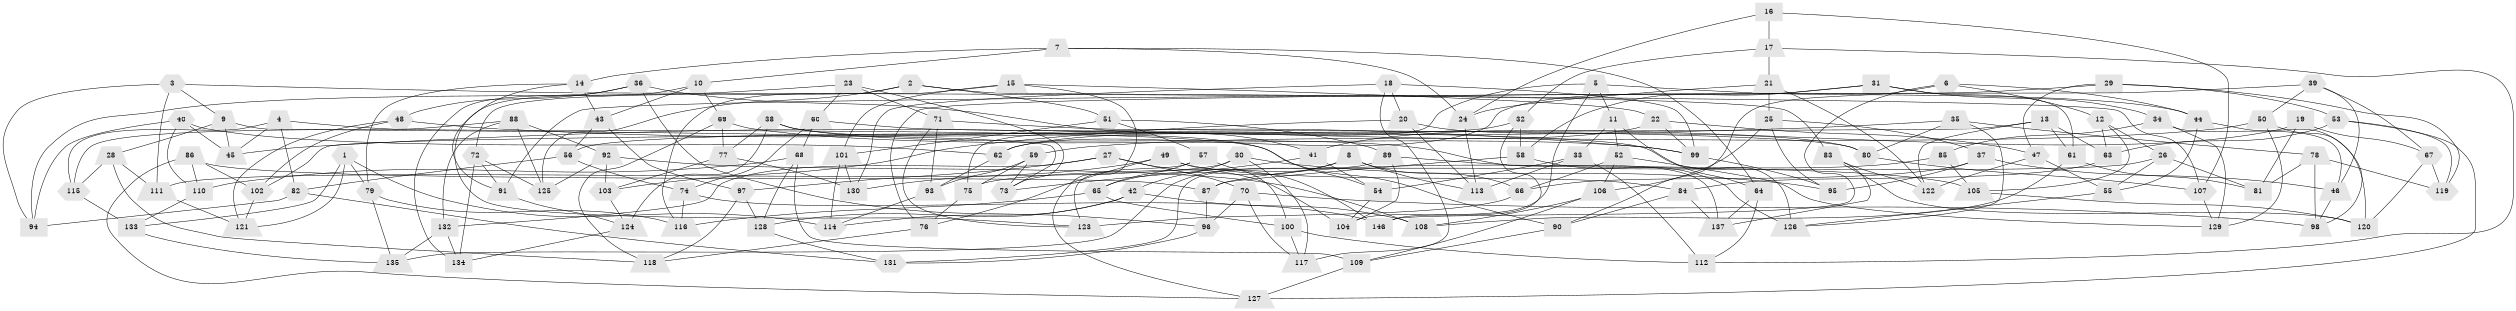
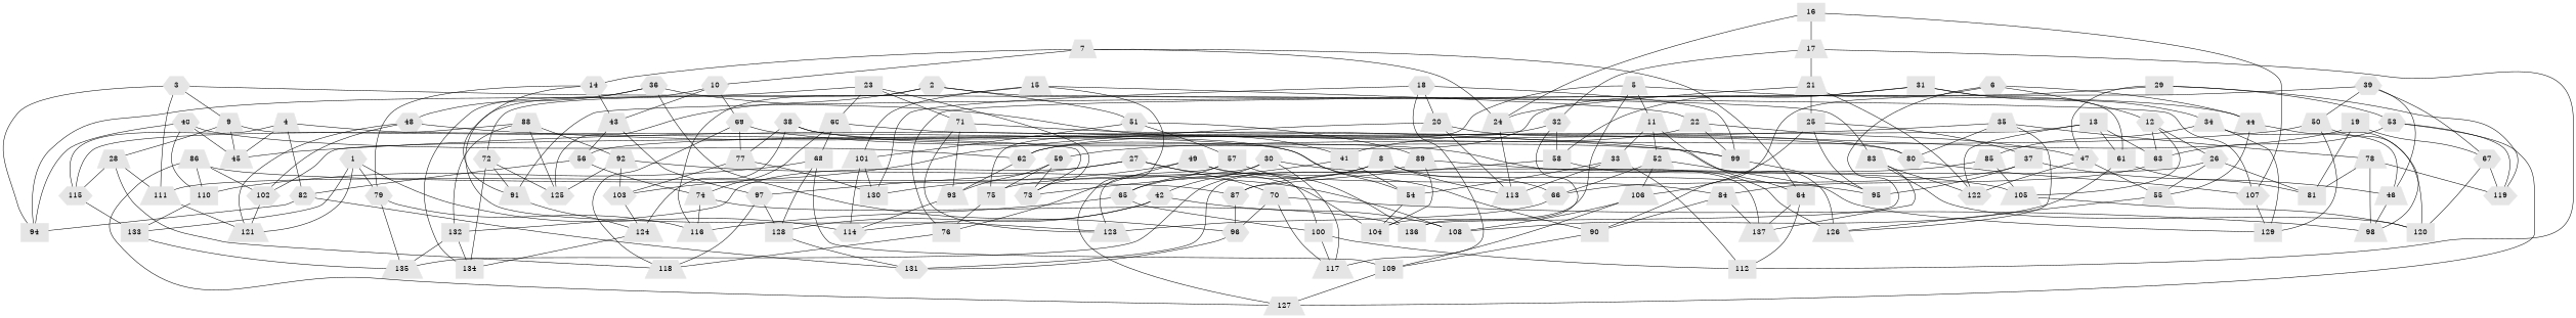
  graph {
    node [color=gray90 shape=trapezium style=filled]
    1 [shape=hexagon]
    79 [shape=hexagon]
    114 [shape=hexagon]
    121
    133 [shape=box]
    135
    116
    2 [shape=hexagon]
    51 [shape=hexagon]
    72 [shape=hexagon]
    83
    125 [shape=hexagon]
    101
    57 [shape=box]
    89
    91
    134 [shape=box]
    122 [shape=hexagon]
    137
    120 [shape=box]
    3 [shape=hexagon]
    9
    94 [shape=box]
    107 [shape=hexagon]
    111
    45
    28
    73 [shape=hexagon]
    129 [shape=box]
    4
    82 [shape=hexagon]
    90 [shape=box]
    115 [shape=hexagon]
    131 [shape=hexagon]
    109 [shape=box]
    5
    11
    44
    75 [shape=box]
    104 [shape=box]
    64 [shape=box]
    33
    52
    55
    76 [shape=box]
    6 [shape=hexagon]
    12 [shape=hexagon]
-   136 [shape=box label=146]
+   136 [shape=box]
    26 [shape=hexagon]
    63 [shape=box]
    105
    10 [shape=hexagon]
    7
    14 [shape=hexagon]
    24
    43
    69 [shape=hexagon]
    123
    113
    112 [shape=box]
    65 [shape=hexagon]
    8
    66 [shape=hexagon]
    100 [shape=box]
    118
    97 [shape=hexagon]
    56 [shape=hexagon]
    99 [shape=box]
    77
    54 [shape=box]
    106
    81 [shape=box]
    84
    13 [shape=box]
    61 [shape=box]
    102 [shape=hexagon]
    108
    124
    15
    22
    127
    47 [shape=hexagon]
    62 [shape=hexagon]
    130 [shape=box]
    16 [shape=box]
    17
    21
    32 [shape=hexagon]
    19 [shape=box]
    41 [shape=box]
    67 [shape=hexagon]
    25 [shape=box]
    58 [shape=box]
    18 [shape=hexagon]
    20
    117
    80 [shape=hexagon]
    103 [shape=hexagon]
    95 [shape=box]
    119 [shape=hexagon]
    37 [shape=box]
    93
    23 [shape=box]
    60
    71
    126
    74
    68 [shape=box]
    46
    27 [shape=hexagon]
    70
    132 [shape=box]
    96 [shape=hexagon]
    98
    128 [shape=box]
    29 [shape=box]
    53 [shape=hexagon]
    30 [shape=hexagon]
    42 [shape=hexagon]
    31 [shape=box]
    34
    85
    87 [shape=hexagon]
    35
    78
    36 [shape=hexagon]
    48 [shape=hexagon]
    38 [shape=hexagon]
    39 [shape=hexagon]
    50
    59 [shape=hexagon]
    40 [shape=hexagon]
    110 [shape=box]
    49
    86
    88
    92
    1 -- 79
    1 -- 114
    1 -- 121
    1 -- 133
    79 -- 135
    79 -- 116
    133 -- 135
    2 -- 51
    2 -- 72
    2 -- 83
    2 -- 125
    51 -- 101
    51 -- 57
    51 -- 89
    72 -- 125
    72 -- 91
    72 -- 134
    83 -- 122
    83 -- 137
    83 -- 120
    101 -- 114
    101 -- 130
    57 -- 136
    57 -- 123
    57 -- 65
    89 -- 131
    89 -- 104
    89 -- 105
    91 -- 124
    3 -- 9
    3 -- 94
    3 -- 107
    3 -- 111
    9 -- 45
    9 -- 28
    9 -- 73
    107 -- 129
    111 -- 121
    28 -- 111
    28 -- 115
    28 -- 118
    4 -- 45
    4 -- 82
    4 -- 90
    4 -- 115
    82 -- 94
    82 -- 131
    90 -- 109
    115 -- 133
    109 -- 127
    5 -- 11
    5 -- 44
    5 -- 75
    5 -- 104
    11 -- 64
    11 -- 33
    11 -- 52
    44 -- 120
    44 -- 55
    75 -- 76
    64 -- 137
    64 -- 112
    33 -- 113
    33 -- 112
    33 -- 54
    52 -- 129
    52 -- 66
    52 -- 106
    55 -- 126
    76 -- 118
    6 -- 90
    6 -- 44
    6 -- 12
    6 -- 136
    12 -- 26
    12 -- 63
    12 -- 105
    26 -- 75
    26 -- 55
    26 -- 81
    63 -- 84
    105 -- 120
    10 -- 43
    10 -- 69
    10 -- 123
    7 -- 64
    7 -- 10
    7 -- 14
    7 -- 24
    14 -- 79
    14 -- 91
    14 -- 43
    24 -- 113
    43 -- 97
    43 -- 56
    69 -- 118
    69 -- 99
    69 -- 77
    65 -- 116
    65 -- 100
    8 -- 135
    8 -- 113
    8 -- 65
    8 -- 66
    66 -- 123
    100 -- 112
    100 -- 117
    97 -- 118
    97 -- 128
    56 -- 82
    56 -- 74
    99 -- 95
    77 -- 130
    77 -- 103
    54 -- 104
    106 -- 109
    106 -- 108
    84 -- 137
    84 -- 90
    13 -- 122
    13 -- 63
    13 -- 61
    13 -- 102
    61 -- 81
    61 -- 108
    102 -- 121
    124 -- 134
    15 -- 116
    15 -- 101
    15 -- 22
    15 -- 127
    22 -- 99
    22 -- 47
    22 -- 62
    47 -- 122
    47 -- 55
    62 -- 93
    16 -- 107
    16 -- 24
    16 -- 17
    17 -- 112
    17 -- 21
    17 -- 32
    21 -- 122
    21 -- 24
    21 -- 25
    32 -- 136
    32 -- 56
    32 -- 58
    19 -- 81
    19 -- 41
    19 -- 67
    41 -- 73
    41 -- 54
    67 -- 120
    67 -- 119
    25 -- 106
    25 -- 95
    25 -- 37
    58 -- 126
    58 -- 87
    18 -- 99
    18 -- 130
    18 -- 20
    18 -- 117
    20 -- 113
    20 -- 80
    20 -- 103
    80 -- 107
    103 -- 124
    37 -- 66
    37 -- 95
    37 -- 46
    93 -- 114
    23 -- 94
    23 -- 73
    23 -- 60
    23 -- 71
    60 -- 126
    60 -- 74
    60 -- 68
    71 -- 123
    71 -- 80
    71 -- 93
    74 -- 116
    74 -- 136
    68 -- 109
    68 -- 128
    68 -- 110
    46 -- 98
    27 -- 104
    27 -- 97
    27 -- 70
    27 -- 132
    70 -- 117
    70 -- 96
    70 -- 98
    132 -- 135
    132 -- 134
    96 -- 131
    128 -- 131
    29 -- 91
    29 -- 47
    29 -- 119
    29 -- 53
    53 -- 63
    53 -- 127
    53 -- 119
    30 -- 111
    30 -- 117
    30 -- 95
    30 -- 42
    42 -- 114
    42 -- 108
    42 -- 128
    31 -- 61
    31 -- 62
    31 -- 58
    31 -- 34
    34 -- 129
    34 -- 46
    34 -- 85
    85 -- 105
    85 -- 87
    87 -- 96
    35 -- 45
    35 -- 80
    35 -- 126
    35 -- 78
    78 -- 81
    78 -- 119
    78 -- 98
    36 -- 134
    36 -- 41
    36 -- 96
    36 -- 48
    48 -- 121
    48 -- 99
    48 -- 102
    38 -- 137
    38 -- 77
    38 -- 54
    38 -- 124
    39 -- 76
    39 -- 67
    39 -- 46
    39 -- 50
    50 -- 129
    50 -- 98
    50 -- 59
    59 -- 73
    59 -- 75
    59 -- 93
    40 -- 94
    40 -- 45
    40 -- 62
    40 -- 110
    110 -- 133
    49 -- 76
    49 -- 100
    49 -- 84
    49 -- 130
    86 -- 102
    86 -- 127
    86 -- 87
    86 -- 110
    88 -- 125
    88 -- 115
    88 -- 132
    88 -- 92
    92 -- 125
    92 -- 108
    92 -- 103
  }
